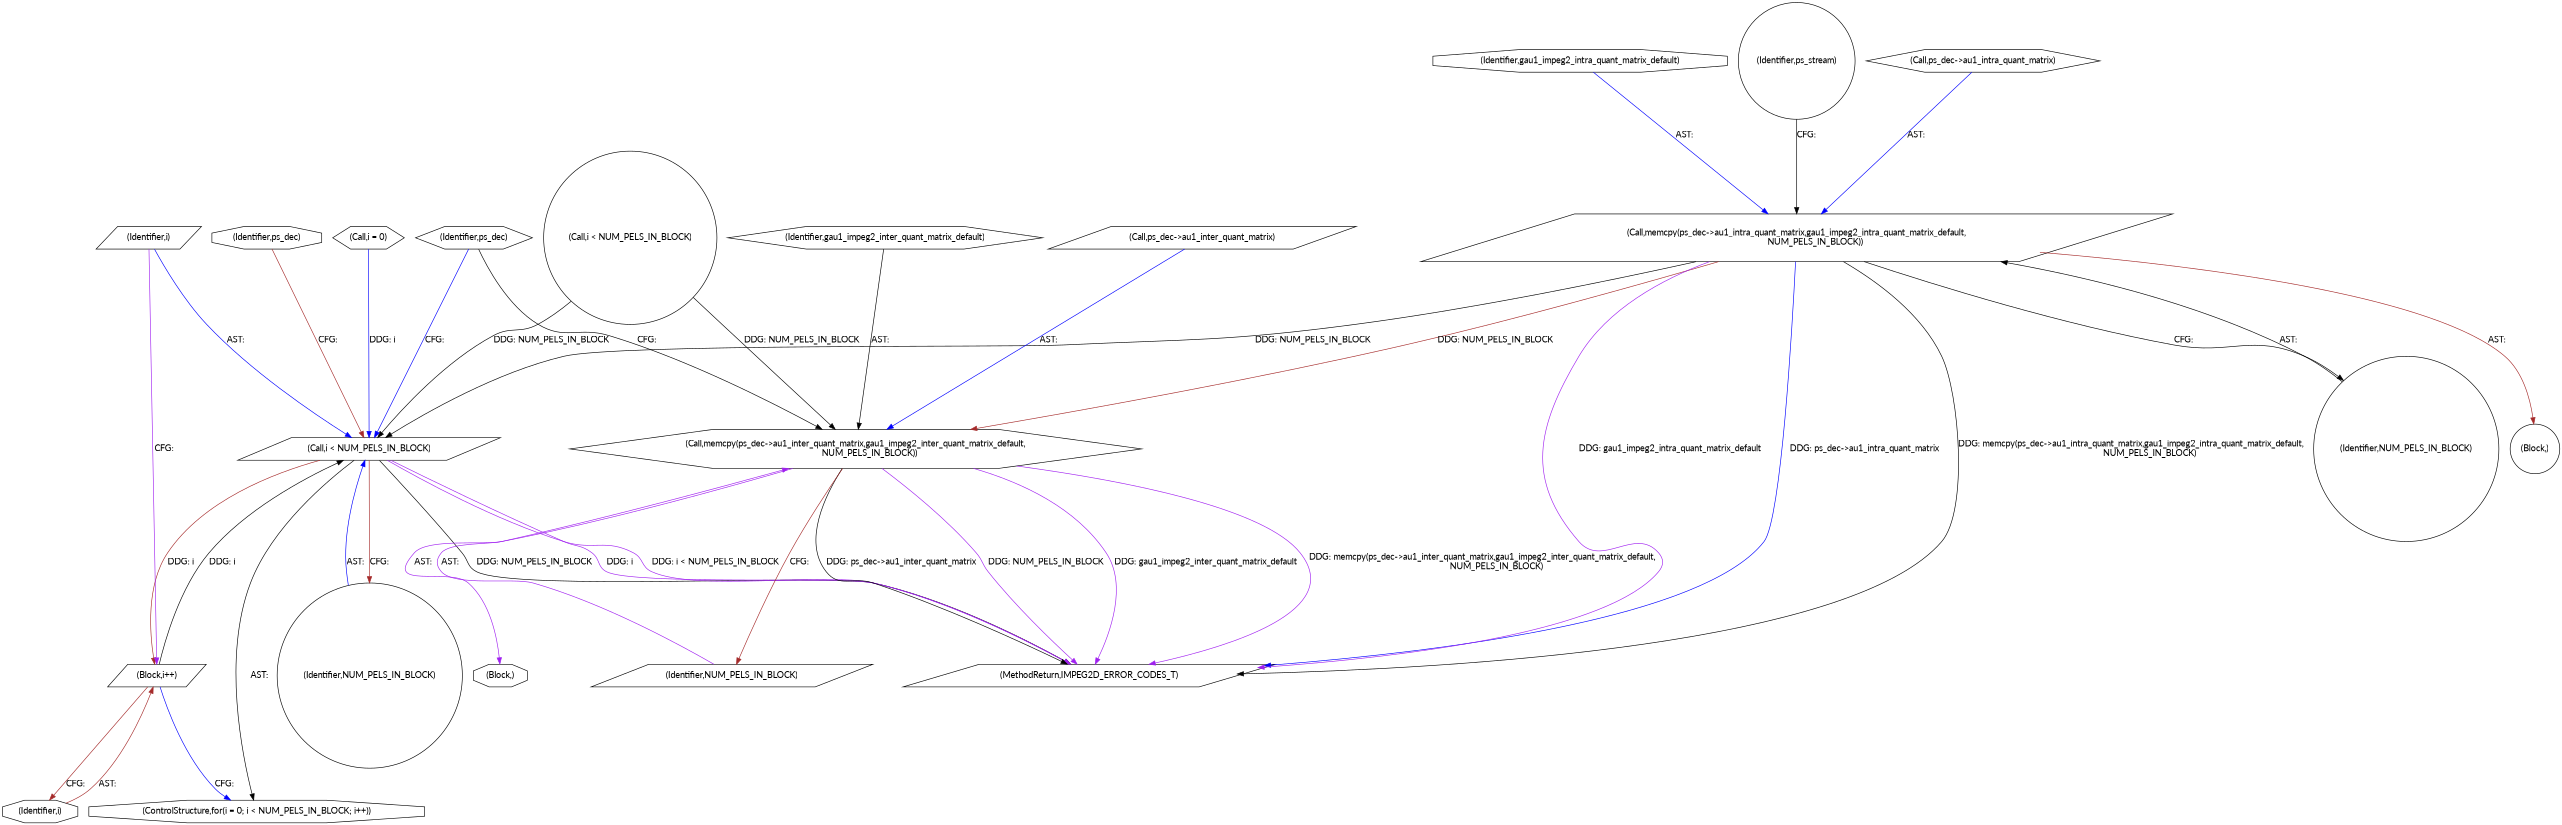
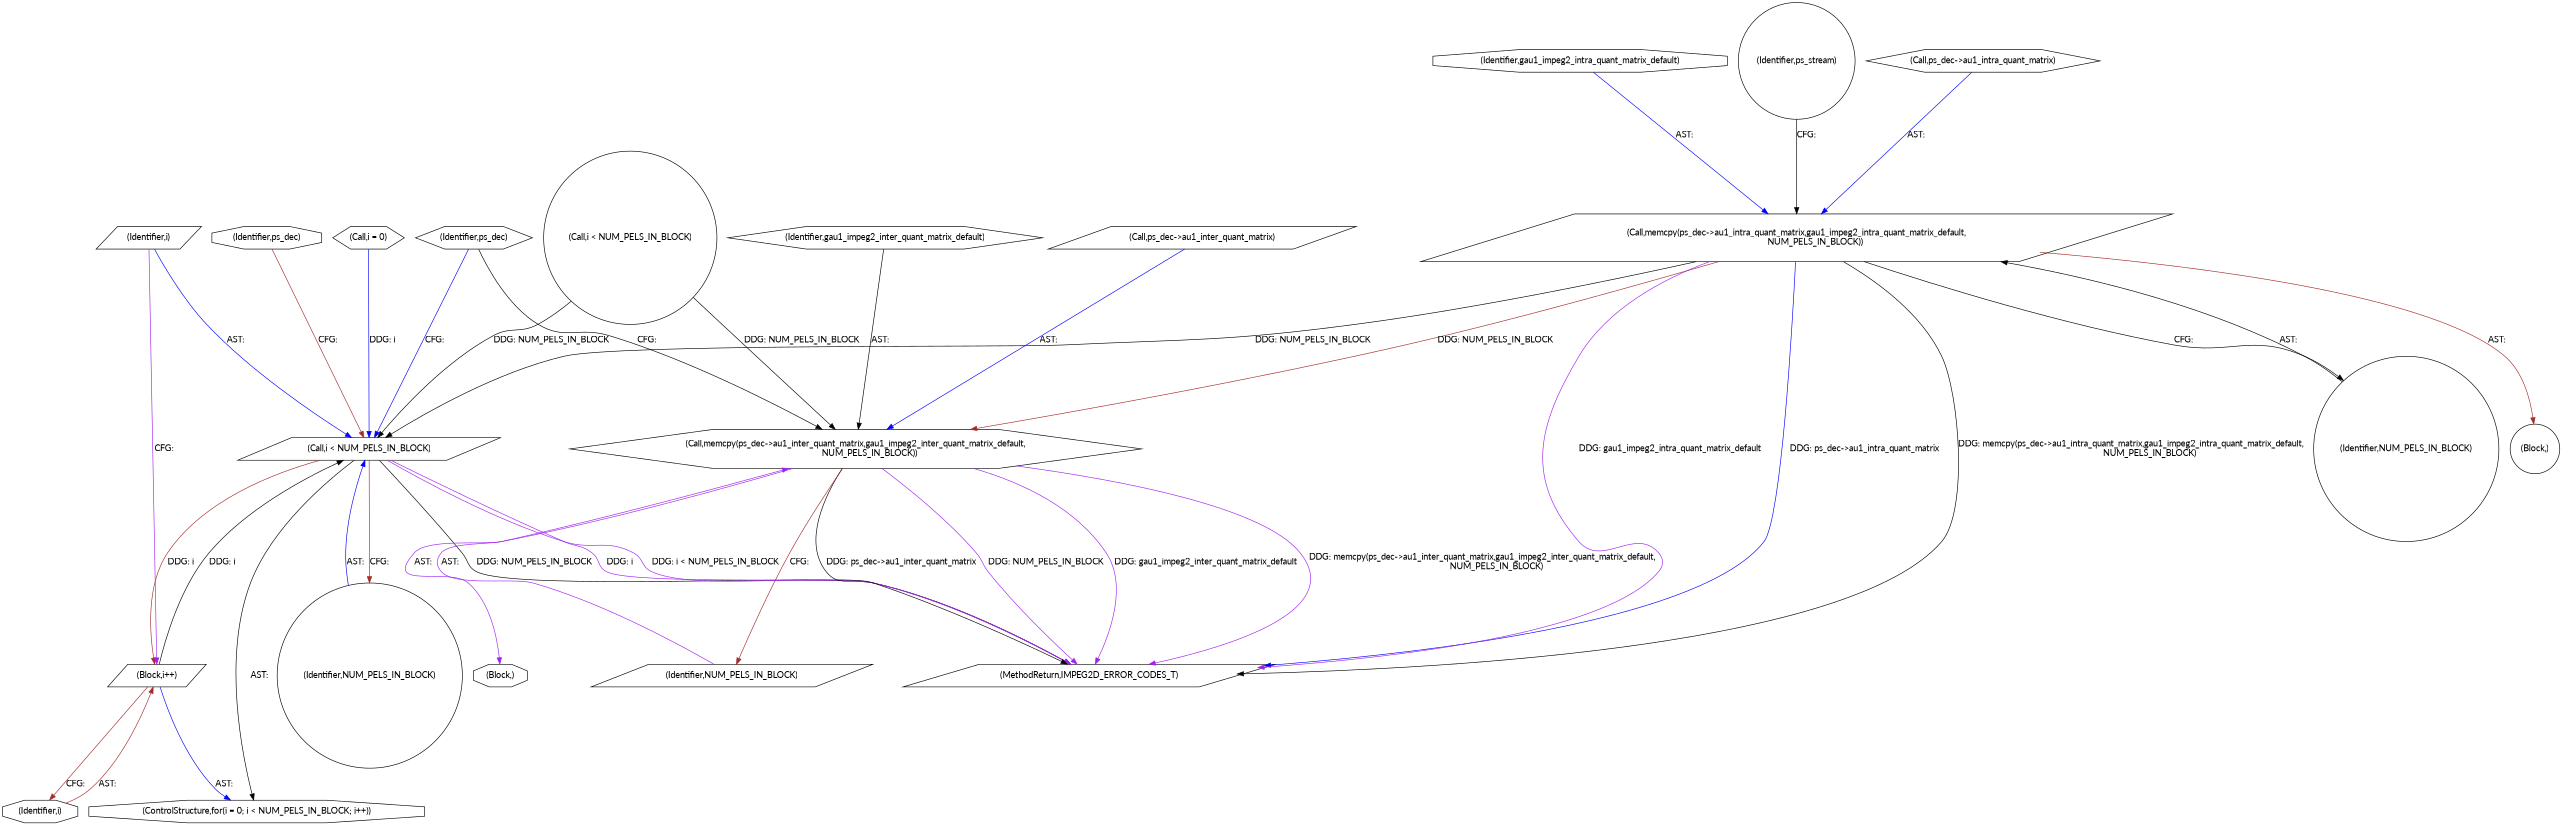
  digraph {
    fontname=Lato
    node [fontname=Lato shape=parallelogram]
    edge [color=black fontname=Lato]
    n1 [label="(Call,memcpy(ps_dec->au1_intra_quant_matrix,gau1_impeg2_intra_quant_matrix_default,\n                NUM_PELS_IN_BLOCK))"]
    n2 [label="(Call,i < NUM_PELS_IN_BLOCK)"]
    n3 [label="(Call,memcpy(ps_dec->au1_inter_quant_matrix,gau1_impeg2_inter_quant_matrix_default,\n            NUM_PELS_IN_BLOCK))" shape=hexagon]
    n4 [label="(MethodReturn,IMPEG2D_ERROR_CODES_T)"]
    n5 [label="(Identifier,NUM_PELS_IN_BLOCK)" shape=circle]
    n6 [label="(Block,)" shape=circle]
    n7 [label="(Block,i++)"]
    n8 [label="(ControlStructure,for(i = 0; i < NUM_PELS_IN_BLOCK; i++))" shape=octagon]
    n9 [label="(Identifier,NUM_PELS_IN_BLOCK)" shape=circle]
    n10 [label="(Block,)" shape=octagon]
    n11 [label="(Identifier,NUM_PELS_IN_BLOCK)"]
    n12 [label="(Identifier,i)" shape=octagon]
    n13 [label="(Identifier,gau1_impeg2_intra_quant_matrix_default)" shape=octagon]
    n14 [label="(Identifier,gau1_impeg2_inter_quant_matrix_default)" shape=hexagon]
    n15 [label="(Identifier,ps_dec)" shape=octagon]
    n16 [label="(Identifier,i)"]
    n17 [label="(Identifier,ps_stream)" shape=circle]
    n18 [label="(Call,i < NUM_PELS_IN_BLOCK)" shape=circle]
    n19 [label="(Call,ps_dec->au1_inter_quant_matrix)"]
    n20 [label="(Call,i = 0)" shape=hexagon]
    n21 [label="(Identifier,ps_dec)" shape=hexagon]
    n22 [label="(Call,ps_dec->au1_intra_quant_matrix)" shape=hexagon]
    n1 -> n2 [label="DDG: NUM_PELS_IN_BLOCK"]
    n1 -> n3 [color=brown label="DDG: NUM_PELS_IN_BLOCK"]
    n1 -> n4 [color=blue label="DDG: ps_dec->au1_intra_quant_matrix"]
    n1 -> n4 [label="DDG: memcpy(ps_dec->au1_intra_quant_matrix,gau1_impeg2_intra_quant_matrix_default,\n                NUM_PELS_IN_BLOCK)"]
    n1 -> n4 [color=purple label="DDG: gau1_impeg2_intra_quant_matrix_default"]
    n1 -> n5 [label="CFG: "]
    n1 -> n6 [color=brown label="AST: "]
    n2 -> n4 [label="DDG: NUM_PELS_IN_BLOCK"]
    n2 -> n4 [color=purple label="DDG: i"]
    n2 -> n4 [color=purple label="DDG: i < NUM_PELS_IN_BLOCK"]
    n2 -> n7 [color=brown label="DDG: i"]
    n2 -> n8 [label="AST: "]
    n2 -> n9 [color=brown label="CFG: "]
    n3 -> n4 [color=purple label="DDG: gau1_impeg2_inter_quant_matrix_default"]
    n3 -> n4 [color=purple label="DDG: memcpy(ps_dec->au1_inter_quant_matrix,gau1_impeg2_inter_quant_matrix_default,\n            NUM_PELS_IN_BLOCK)"]
    n3 -> n4 [label="DDG: ps_dec->au1_inter_quant_matrix"]
    n3 -> n4 [color=purple label="DDG: NUM_PELS_IN_BLOCK"]
    n3 -> n10 [color=purple label="AST: "]
    n3 -> n11 [color=brown label="CFG: "]
    n5 -> n1 [label="AST: "]
    n7 -> n2 [label="DDG: i"]
-   n7 -> n8 [color=blue label="CFG: "]
+   n7 -> n8 [color=blue label="AST: "]
    n7 -> n12 [color=brown label="CFG: "]
    n9 -> n2 [color=blue label="AST: "]
    n11 -> n3 [color=purple label="AST: "]
    n12 -> n7 [color=brown label="AST: "]
    n13 -> n1 [color=blue label="AST: "]
    n14 -> n3 [label="AST: "]
    n15 -> n2 [color=brown label="CFG: "]
    n16 -> n2 [color=blue label="AST: "]
    n16 -> n7 [color=purple label="CFG: "]
    n17 -> n1 [label="CFG: "]
    n18 -> n2 [label="DDG: NUM_PELS_IN_BLOCK"]
    n18 -> n3 [label="DDG: NUM_PELS_IN_BLOCK"]
    n19 -> n3 [color=blue label="AST: "]
    n20 -> n2 [color=blue label="DDG: i"]
    n21 -> n2 [color=blue label="CFG: "]
    n21 -> n3 [label="CFG: "]
    n22 -> n1 [color=blue label="AST: "]
  }
